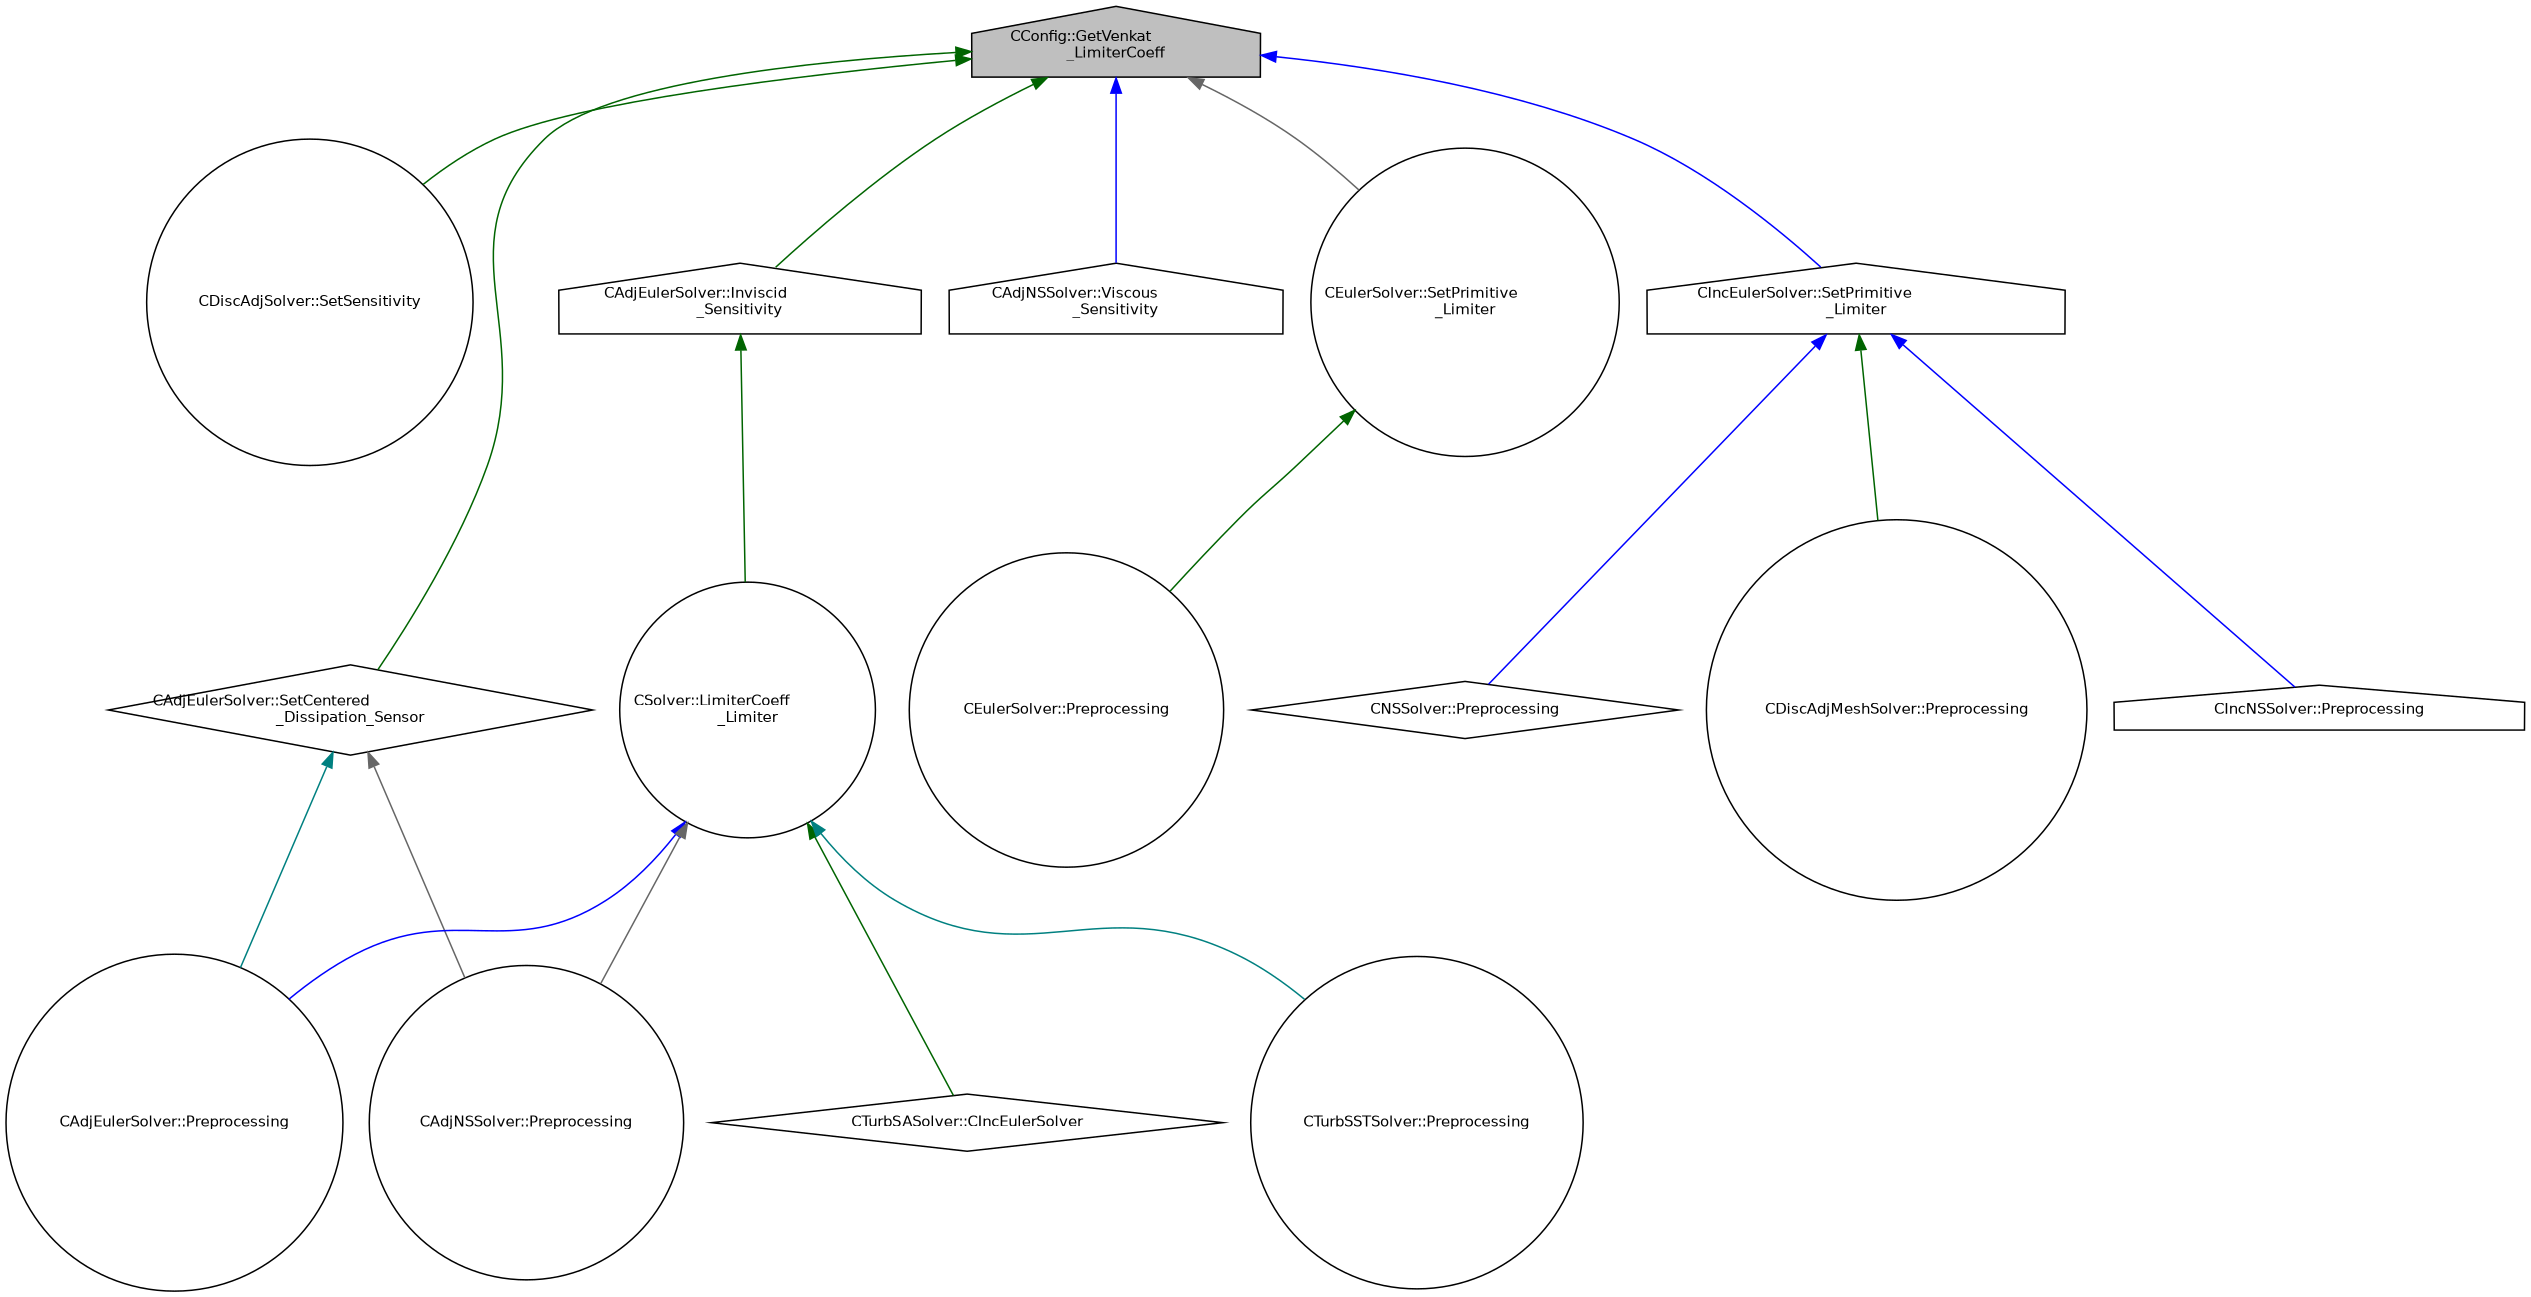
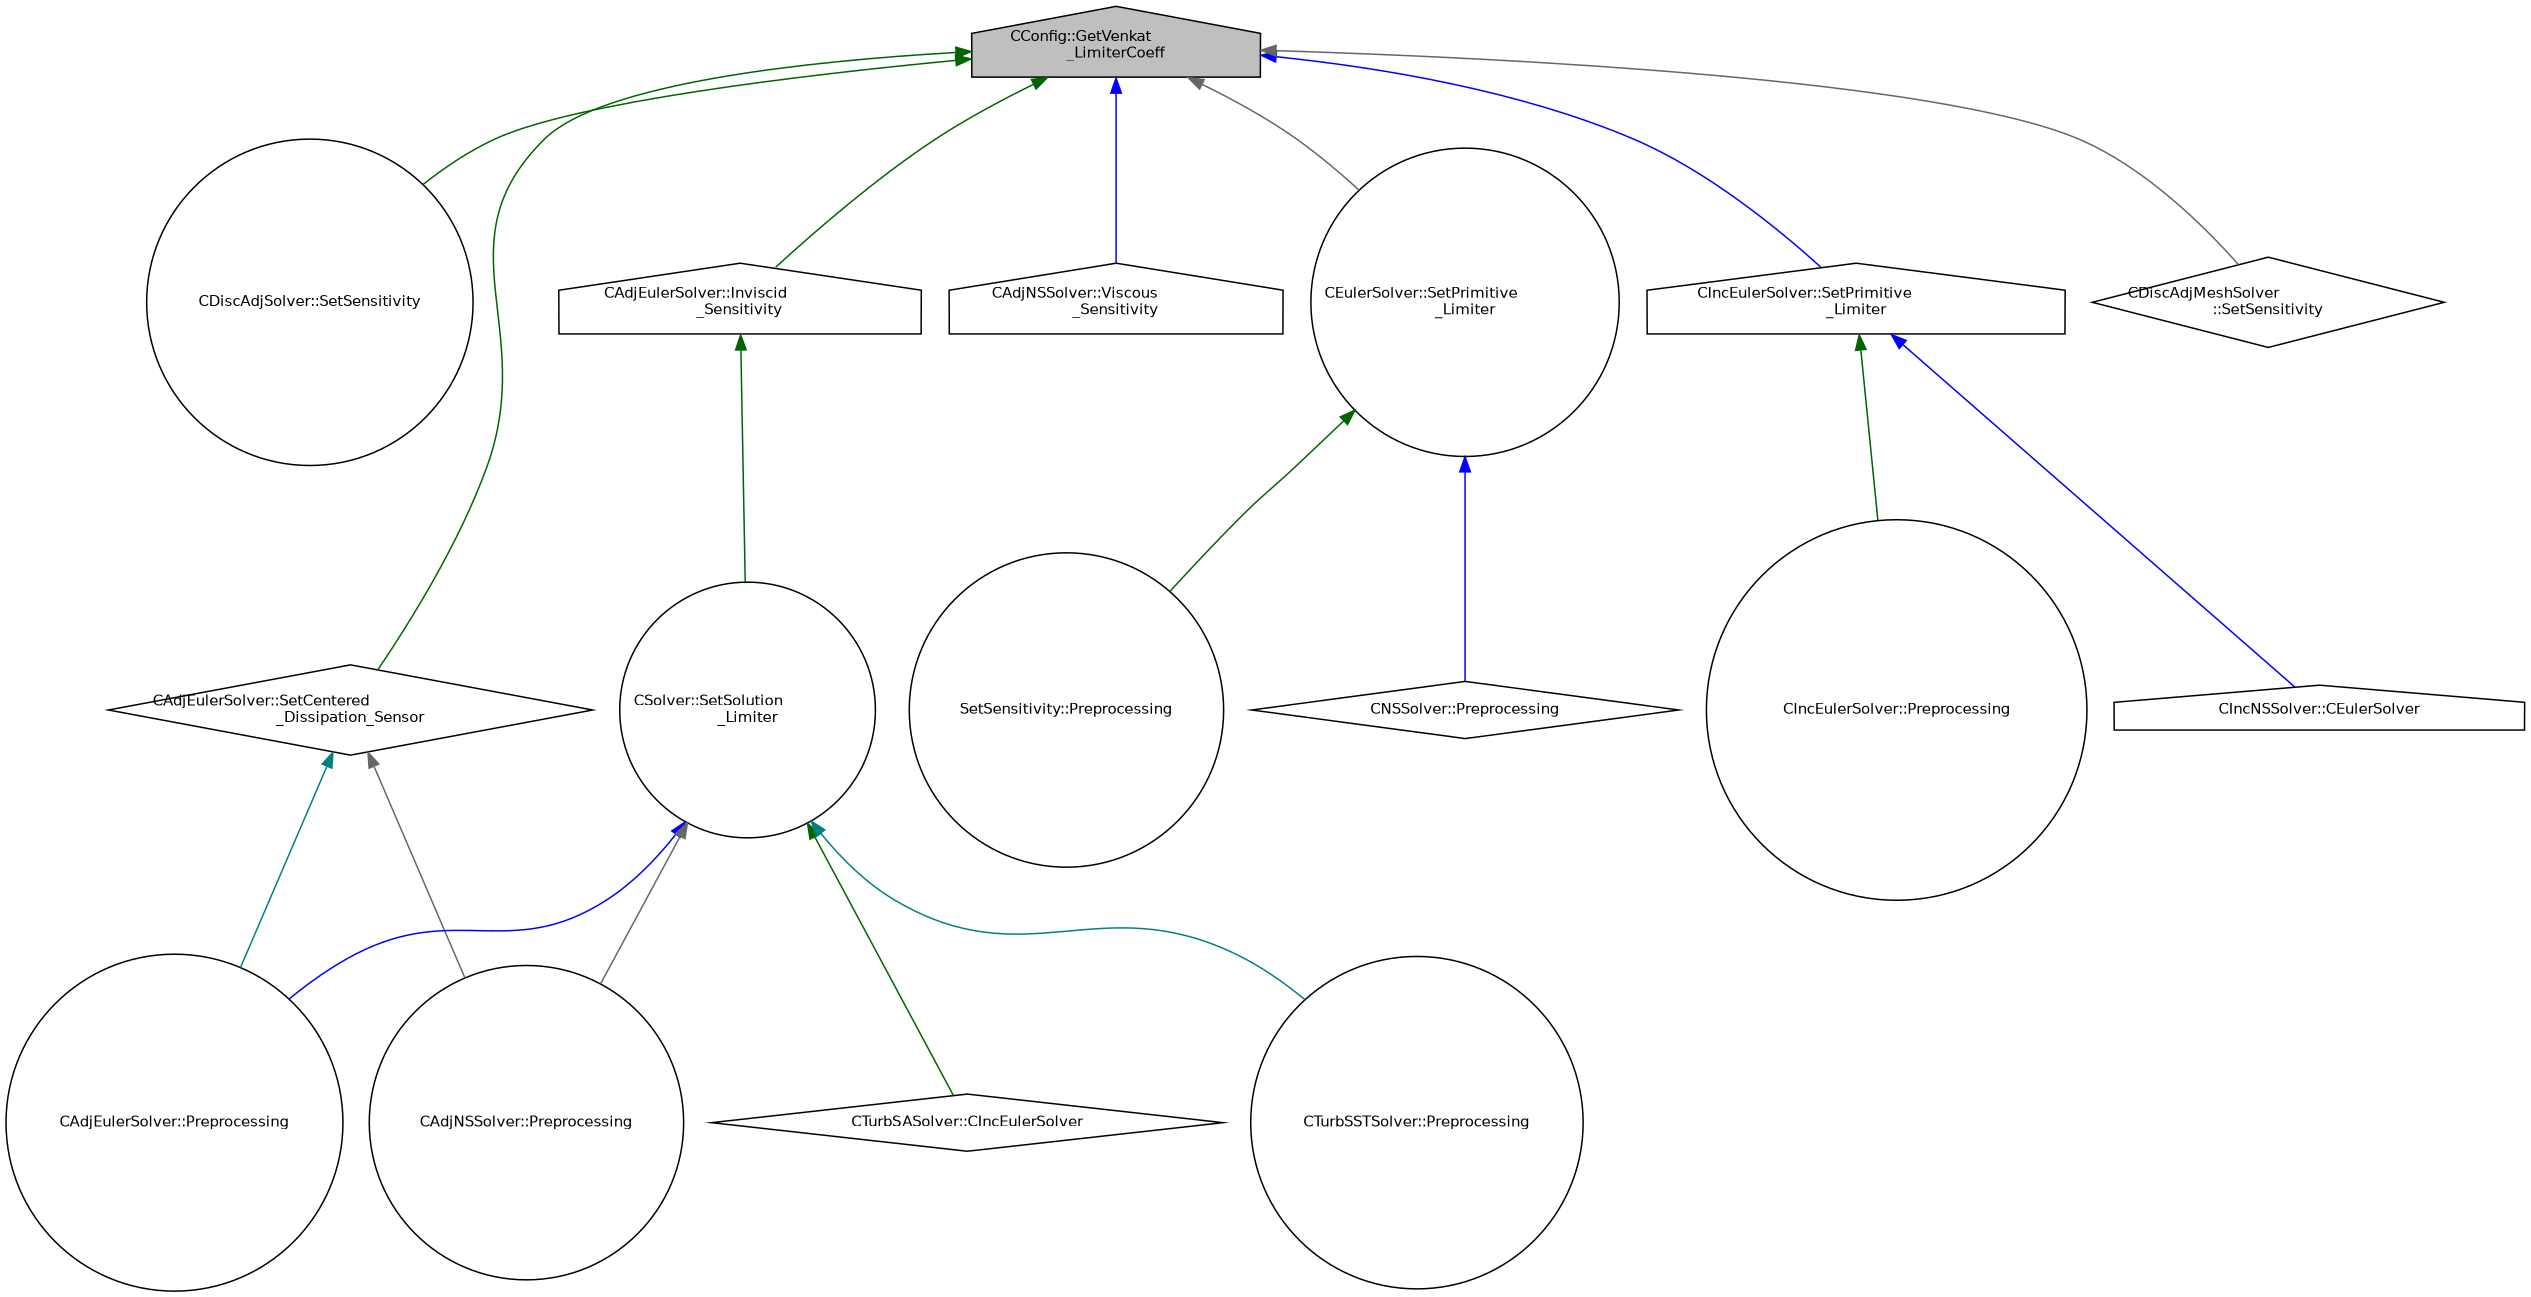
  digraph {
    rankdir=TB
    node [color=black fillcolor=white fontname=Helvetica fontsize=10 shape=circle style=filled]
    edge [color=darkgreen dir=back fontname=Helvetica fontsize=10 labelfontname=Helvetica labelfontsize=10 style=solid]
    n1 [fillcolor=grey75 fontcolor=black height=0.2 label="CConfig::GetVenkat\l_LimiterCoeff" shape=house width=0.4]
    n2 [height=0.2 label="CDiscAdjSolver::SetSensitivity" width=0.4]
    n3 [height=0.2 label="CAdjEulerSolver::SetCentered\l_Dissipation_Sensor" shape=diamond width=0.4]
    n4 [height=0.2 label="CAdjEulerSolver::Inviscid\l_Sensitivity" shape=house width=0.4]
    n5 [height=0.2 label="CAdjNSSolver::Viscous\l_Sensitivity" shape=house width=0.4]
    n6 [height=0.2 label="CEulerSolver::SetPrimitive\l_Limiter" width=0.4]
    n7 [height=0.2 label="CIncEulerSolver::SetPrimitive\l_Limiter" shape=house width=0.4]
+   n8 [height=0.2 label="CDiscAdjMeshSolver\l::SetSensitivity" shape=diamond width=0.4]
    n9 [height=0.2 label="CAdjEulerSolver::Preprocessing" width=0.4]
    n10 [height=0.2 label="CAdjNSSolver::Preprocessing" width=0.4]
-   n11 [height=0.2 label="CSolver::LimiterCoeff\l_Limiter" width=0.4]
-   n12 [height=0.2 label="CEulerSolver::Preprocessing" width=0.4]
+   n11 [height=0.2 label="CSolver::SetSolution\l_Limiter" width=0.4]
+   n12 [height=0.2 label="SetSensitivity::Preprocessing" width=0.4]
    n13 [height=0.2 label="CNSSolver::Preprocessing" shape=diamond width=0.4]
-   n14 [height=0.2 label="CDiscAdjMeshSolver::Preprocessing" width=0.4]
-   n15 [height=0.2 label="CIncNSSolver::Preprocessing" shape=house width=0.4]
+   n14 [height=0.2 label="CIncEulerSolver::Preprocessing" width=0.4]
+   n15 [height=0.2 label="CIncNSSolver::CEulerSolver" shape=house width=0.4]
    n16 [height=0.2 label="CTurbSASolver::CIncEulerSolver" shape=diamond width=0.4]
    n17 [height=0.2 label="CTurbSSTSolver::Preprocessing" width=0.4]
    n1 -> n2
    n1 -> n3
    n1 -> n4
    n1 -> n5 [color=blue]
    n1 -> n6 [color=gray40]
    n1 -> n7 [color=blue]
+   n1 -> n8 [color=gray40]
    n3 -> n9 [color=teal]
    n3 -> n10 [color=gray40]
    n4 -> n11
    n6 -> n12
-   n7 -> n13 [color=blue]
+   n6 -> n13 [color=blue]
    n7 -> n14
    n7 -> n15 [color=blue]
    n11 -> n9 [color=blue]
    n11 -> n10 [color=gray40]
    n11 -> n16
    n11 -> n17 [color=teal]
  }
